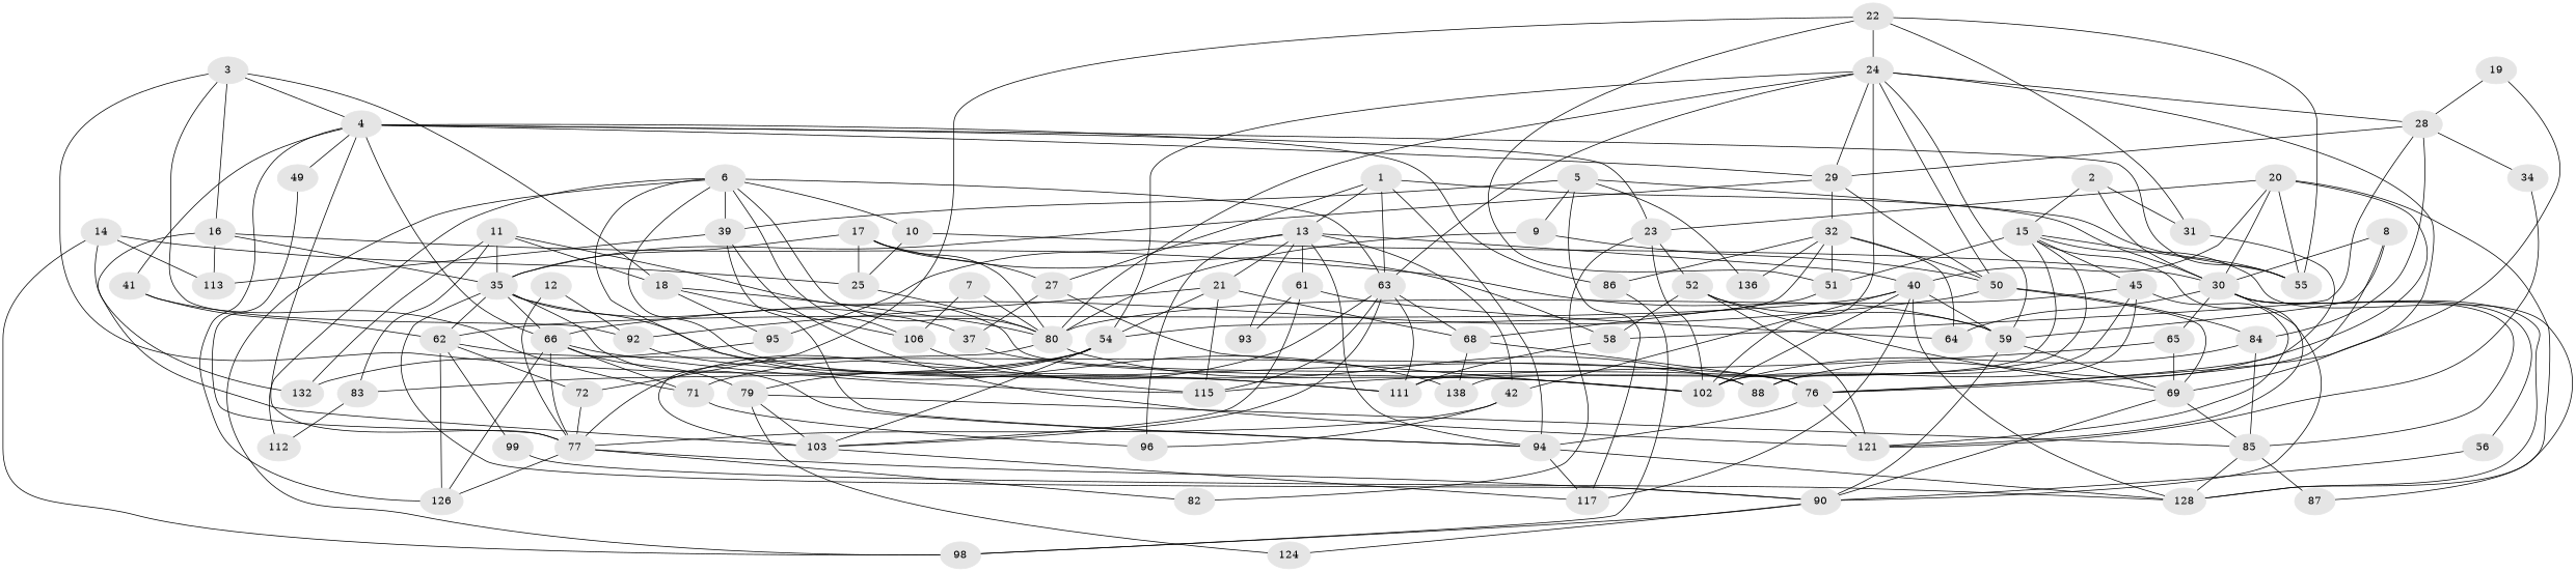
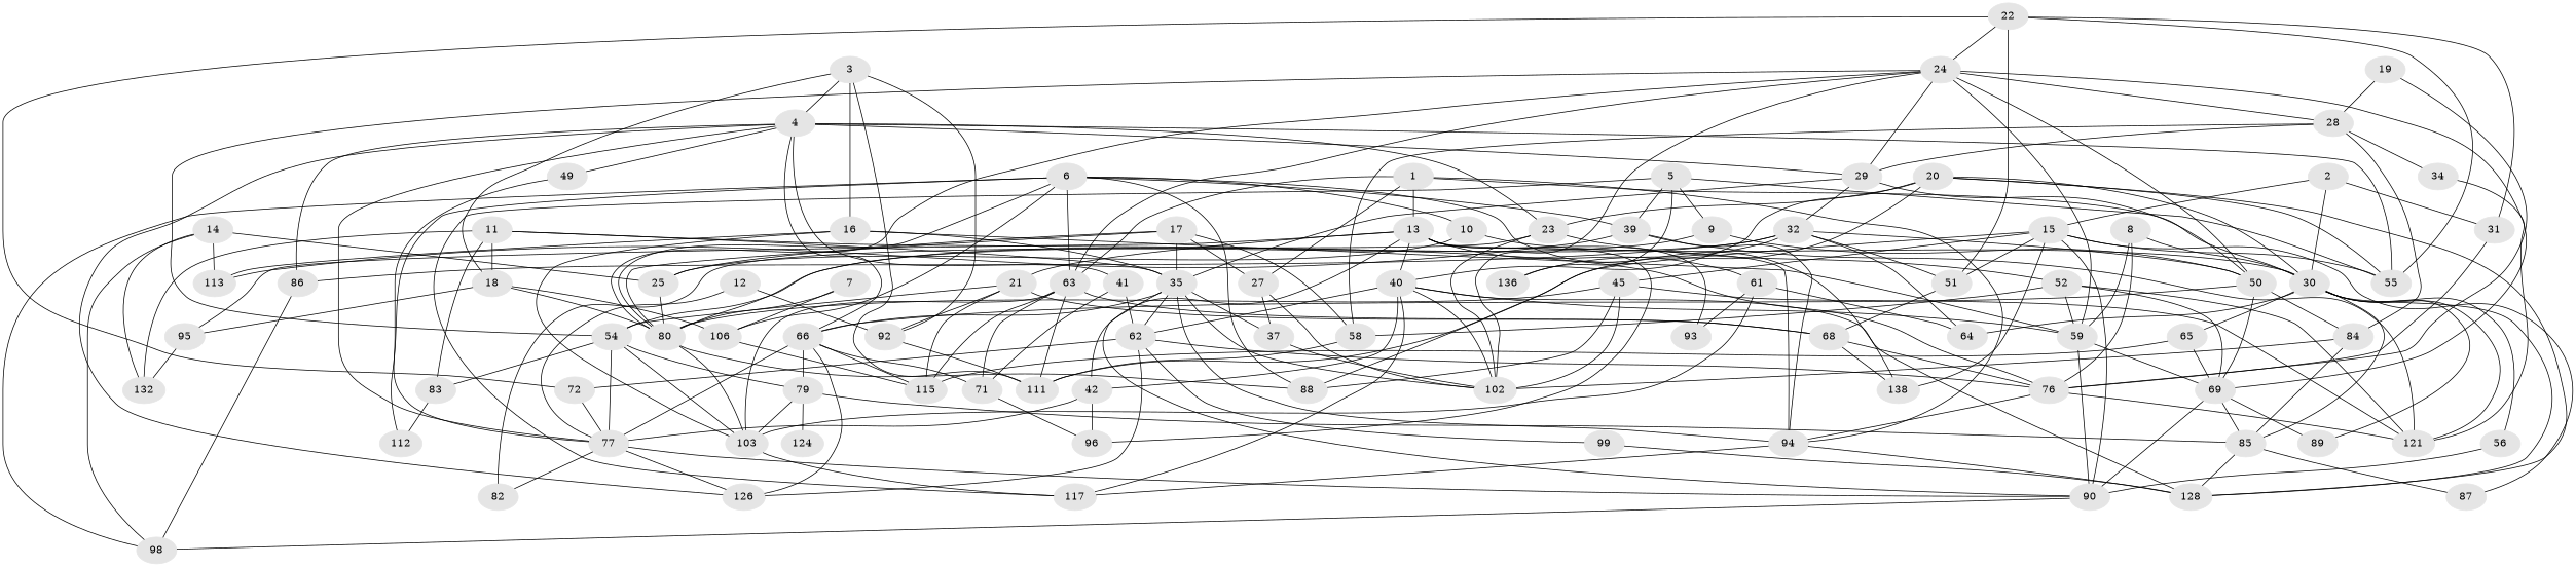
  graph {
    node [color=gray90 style=filled]
    1 [super="+114"]
    13 [super="+48"]
    27 [super="+53"]
    30 [super="+125"]
    63 [super="+133"]
    94 [super="+108"]
    21 [super="+43"]
    40
    42 [super="+97"]
    61
    93
    95
    96
    102 [super="+134"]
    37
    128 [super="+131"]
    85 [super="+123"]
    56
    64
    65
+   89
    121 [super="+139"]
    111
    103
    68
    115
    71 [super="+120"]
    117
    15 [super="+36"]
    55 [super="+119"]
    138
    51 [super="+60"]
    45
    87
    90 [super="+116"]
    2
    31
    76 [super="+91"]
    3 [super="+67"]
    4 [super="+107"]
    16 [super="+101"]
    18 [super="+44"]
    92
    23 [super="+127"]
    29 [super="+47"]
    41
    49
    66 [super="+104"]
    77 [super="+109"]
    86
    126
    59 [super="+100"]
    35 [super="+81"]
    113
    80 [super="+110"]
    106
    52
    82
    50 [super="+73"]
    32 [super="+122"]
    62 [super="+140"]
    79
    98 [super="+129"]
    5
    9
    39 [super="+70"]
    136
    6 [super="+105"]
    10
    88
    112
    25
    7
    8 [super="+78"]
    69 [super="+135"]
    84
    11 [super="+130"]
    83
    132
    12
    54 [super="+74"]
    14 [super="+26"]
    124
    17 [super="+33"]
    58 [super="+118"]
    28 [super="+57"]
    34
    19
    20 [super="+38"]
    22 [super="+137"]
    24 [super="+75"]
    72
    99
    1 -- 13
    1 -- 27
    1 -- 30
    1 -- 63
    1 -- 94
    13 -- 94
    13 -- 21
    13 -- 40
    13 -- 42
    13 -- 61
    13 -- 93
    13 -- 95
    13 -- 96
    27 -- 102
    27 -- 37
    30 -- 128
    30 -- 85
    30 -- 56
    30 -- 64
    30 -- 65
+   30 -- 89
    30 -- 121
    63 -- 111
    63 -- 103
    63 -- 68
    63 -- 115
    63 -- 71
    94 -- 128
    94 -- 117
    21 -- 68
    21 -- 115
    21 -- 92
    21 -- 54
    40 -- 42
    40 -- 102
    40 -- 128
    40 -- 117
    40 -- 59
    40 -- 62
    42 -- 96
    42 -- 77
    61 -- 93
    61 -- 64
    61 -- 103
    95 -- 132
    37 -- 102
    85 -- 128
    85 -- 87
    56 -- 90
    65 -- 115
    65 -- 69
    103 -- 117
    68 -- 138
    68 -- 76
    71 -- 96
    15 -- 111
    15 -- 55
    15 -- 138
    15 -- 51 [weight=2]
    15 -- 45
    15 -- 87
    15 -- 90
    51 -- 68
    45 -- 102
    45 -- 121
    45 -- 80
    45 -- 88
    90 -- 98
-   90 -- 124
    2 -- 30
    2 -- 15
    2 -- 31
    31 -- 76
    76 -- 94
    76 -- 121
    3 -- 111
    3 -- 4
    3 -- 16
    3 -- 18
    3 -- 92
    4 -- 55
    4 -- 23
    4 -- 29
    4 -- 41
    4 -- 49
    4 -- 66
    4 -- 77
    4 -- 86
    4 -- 126
    16 -- 103
    16 -- 59
    16 -- 35
    16 -- 113
    18 -- 95
    18 -- 80
    18 -- 106
    92 -- 111
    23 -- 102
    23 -- 52
    23 -- 82
    29 -- 35
    29 -- 50
    29 -- 32
    41 -- 71
    41 -- 62
    49 -- 77
    66 -- 115
    66 -- 71
    66 -- 77
    66 -- 126
    66 -- 79
    77 -- 90
    77 -- 126
    77 -- 82
    86 -- 98
    59 -- 90
    59 -- 69
    35 -- 94
    35 -- 102
    35 -- 37
    35 -- 90
    35 -- 66
    35 -- 62
    80 -- 103
    80 -- 88
    106 -- 115
    52 -- 121
    52 -- 59
    52 -- 69
    52 -- 58
    50 -- 66
    50 -- 69
    50 -- 84
    32 -- 64
    32 -- 51
    32 -- 86
    32 -- 50
    32 -- 136
    32 -- 54
    62 -- 76
    62 -- 126
    62 -- 72
    62 -- 99
    79 -- 85
    79 -- 103
    79 -- 124
    5 -- 117
    5 -- 55
    5 -- 9
    5 -- 39
    5 -- 136
    9 -- 80
    9 -- 50
    39 -- 94
    39 -- 121
    39 -- 113
    6 -- 63
    6 -- 138
    6 -- 80
    6 -- 106
    6 -- 98
    6 -- 39
    6 -- 10
    6 -- 88
    6 -- 112
    10 -- 30
    10 -- 25
    25 -- 80
    7 -- 80
    7 -- 106
    8 -- 30
    8 -- 76
    8 -- 59
    69 -- 85
+   69 -- 89
    69 -- 90
    84 -- 102
    84 -- 85
    11 -- 76
    11 -- 18
    11 -- 35
    11 -- 83
    11 -- 132
    83 -- 112
    12 -- 92
    12 -- 77
    54 -- 103
    54 -- 77
    54 -- 79
    54 -- 83
    14 -- 113
    14 -- 98
    14 -- 25
    14 -- 132
    17 -- 27
    17 -- 35
    17 -- 80
    17 -- 25
    17 -- 58
    58 -- 111
    28 -- 29
    28 -- 84
    28 -- 58
    28 -- 34
    34 -- 121
    19 -- 76
    19 -- 28
    20 -- 30
    20 -- 40
    20 -- 128
    20 -- 55
    20 -- 23
    20 -- 88
    22 -- 55
    22 -- 51
    22 -- 31
    22 -- 24
    22 -- 72
    24 -- 63
    24 -- 102
    24 -- 29
    24 -- 59
    24 -- 80
    24 -- 50
    24 -- 69
    24 -- 54
    24 -- 28
    72 -- 77
    99 -- 128
  }
